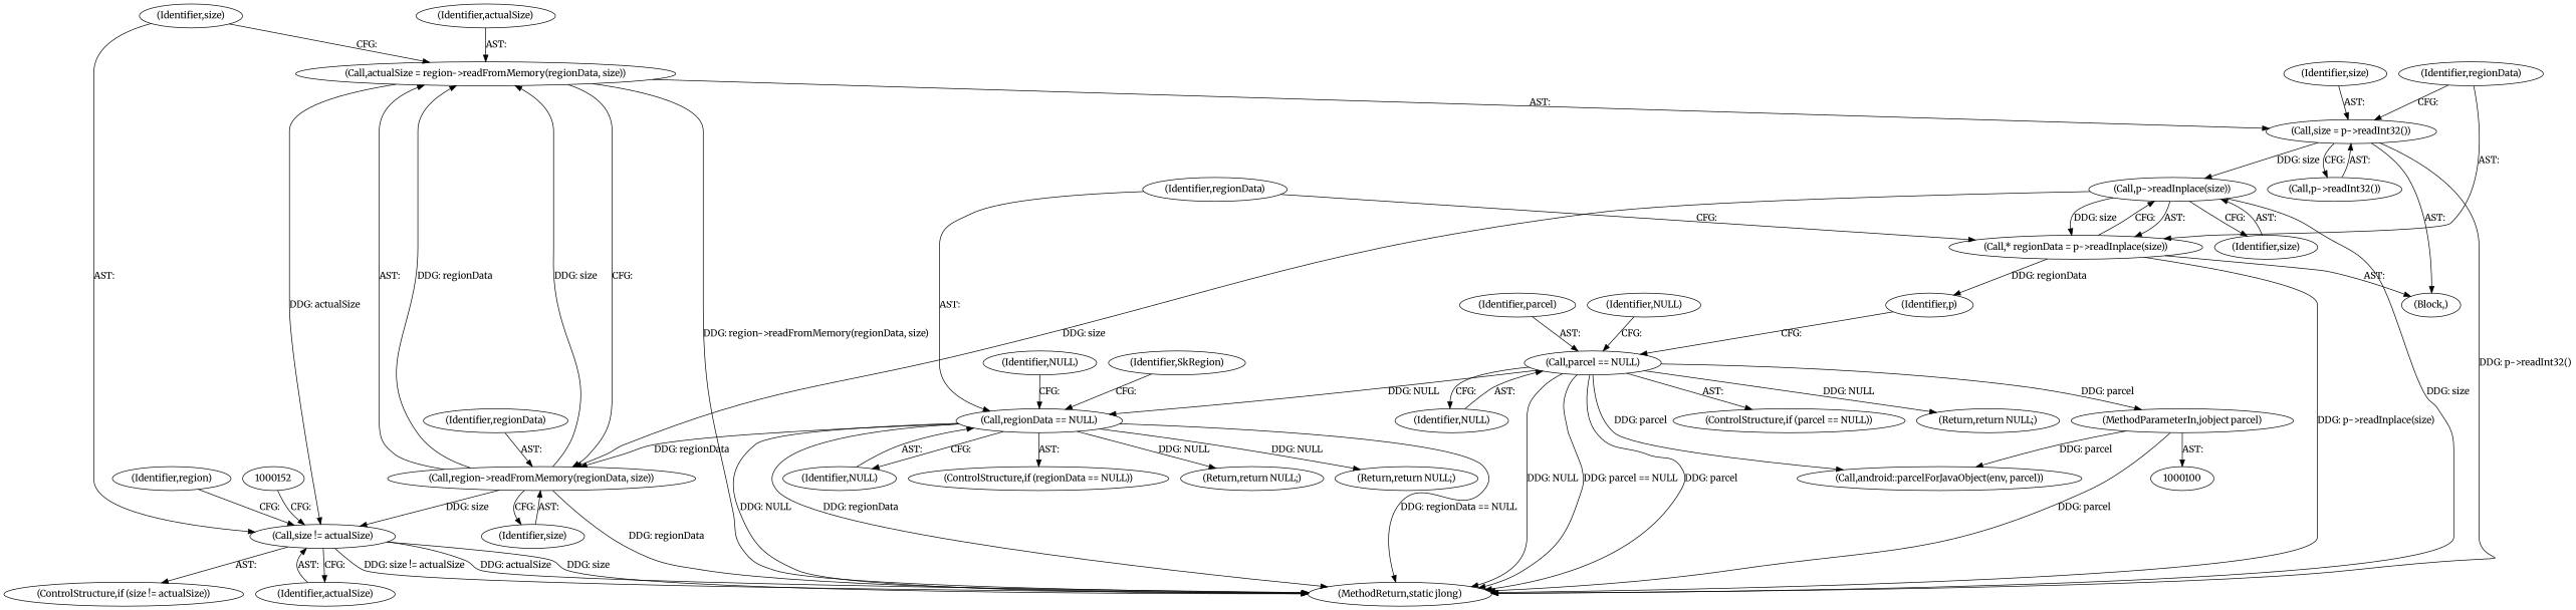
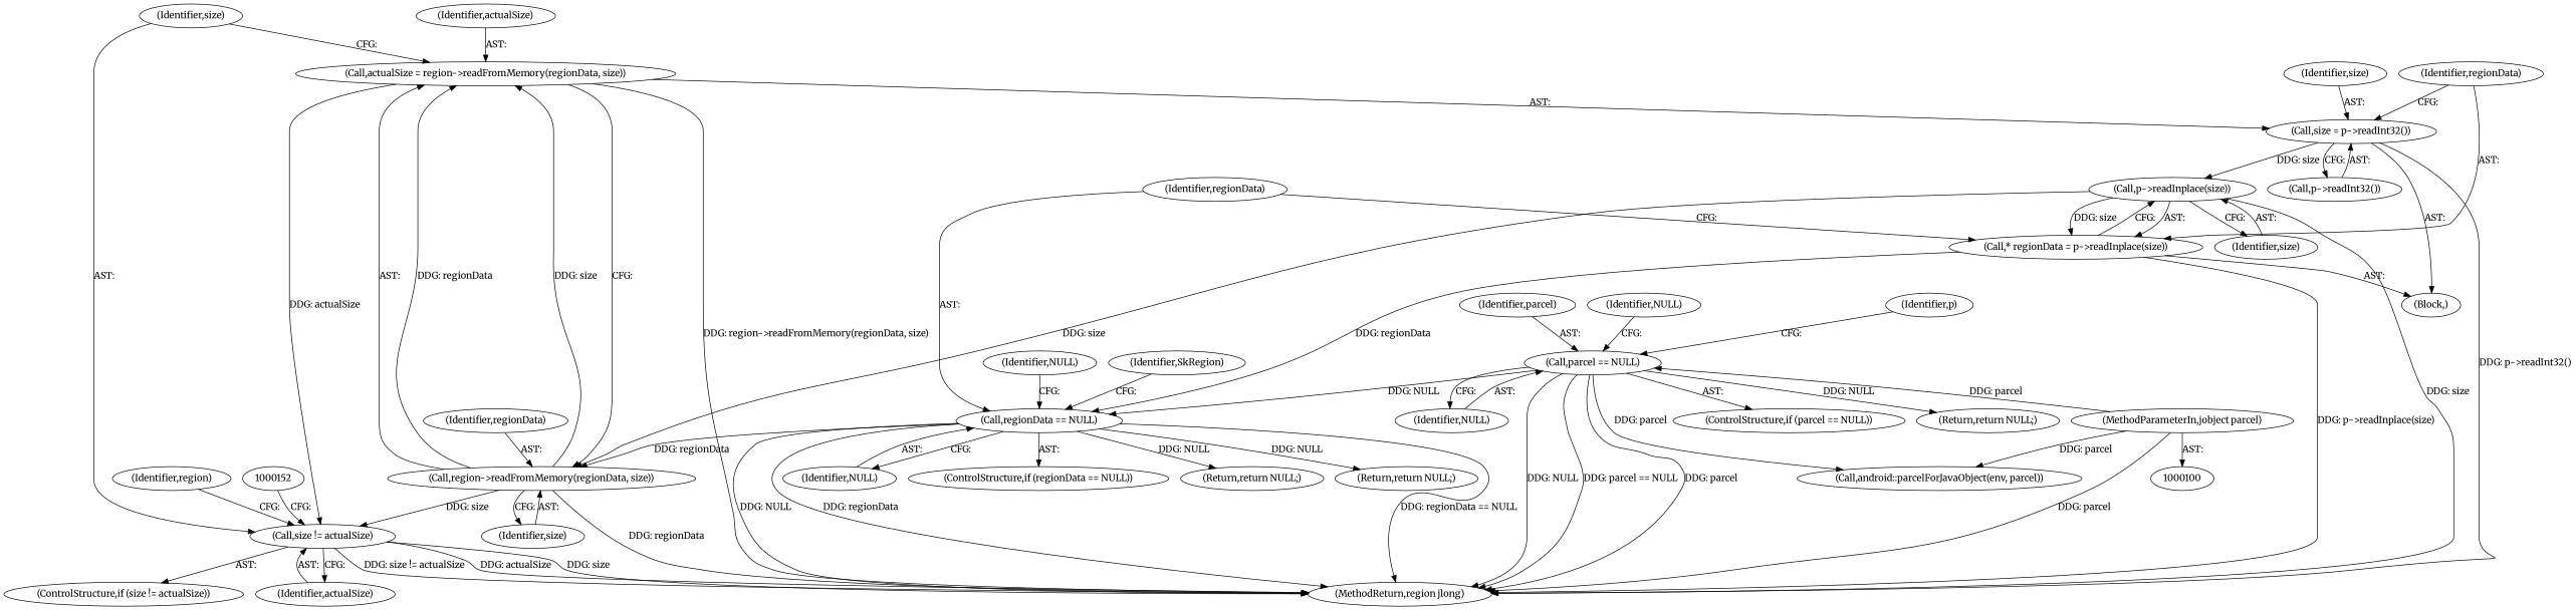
  digraph {
    fontname=Merriweather
    node [fontname=Merriweather]
    edge [fontname=Merriweather]
    n1 [label="(Call,actualSize = region->readFromMemory(regionData, size))"]
    n2 [label="(Call,region->readFromMemory(regionData, size))"]
    n3 [label="(Call,size != actualSize)"]
-   n4 [label="(MethodReturn,static jlong)"]
+   n4 [label="(MethodReturn,region jlong)"]
    n5 [label="(Call,size = p->readInt32())"]
    n6 [label="(Identifier,size)"]
    n7 [label="(ControlStructure,if (size != actualSize))"]
    n8 [label="(Identifier,actualSize)"]
    n9 [label="(Block,)"]
    n10 [label="(Call,regionData == NULL)"]
    n11 [label="(Identifier,NULL)"]
    n12 [label="(ControlStructure,if (regionData == NULL))"]
    n13 [label="(Return,return NULL;)"]
    n14 [label="(Return,return NULL;)"]
    n15 [label="(Call,* regionData = p->readInplace(size))"]
    n16 [label="(Call,p->readInplace(size))"]
    n17 [label="(Identifier,size)"]
    n18 [label="(Call,p->readInt32())"]
    n19 [label="(Call,parcel == NULL)"]
    n20 [label="(ControlStructure,if (parcel == NULL))"]
    n21 [label="(Return,return NULL;)"]
    n22 [label="(Identifier,NULL)"]
    n23 [label="(Call,android::parcelForJavaObject(env, parcel))"]
    n24 [label="(MethodParameterIn,jobject parcel)"]
    1000100
    n26 [label="(Identifier,size)"]
    n27 [label="(Identifier,NULL)"]
    n28 [label="(Identifier,regionData)"]
    n29 [label="(Identifier,size)"]
    n30 [label="(Identifier,SkRegion)"]
    n31 [label="(Identifier,NULL)"]
    n32 [label="(Identifier,parcel)"]
    n33 [label="(Identifier,p)"]
    n34 [label="(Identifier,actualSize)"]
    n35 [label="(Identifier,region)"]
    n36 [label="(Identifier,regionData)"]
    n37 [label="(Identifier,regionData)"]
    1000152
    n1 -> n2 [label="CFG: "]
    n1 -> n3 [label="DDG: actualSize"]
    n1 -> n4 [label="DDG: region->readFromMemory(regionData, size)"]
    n1 -> n5 [label="AST: "]
    n2 -> n1 [label="AST: "]
    n2 -> n1 [label="DDG: regionData"]
    n2 -> n1 [label="DDG: size"]
    n2 -> n3 [label="DDG: size"]
    n2 -> n4 [label="DDG: regionData"]
    n2 -> n6 [label="CFG: "]
    n3 -> n4 [label="DDG: size != actualSize"]
    n3 -> n4 [label="DDG: actualSize"]
    n3 -> n4 [label="DDG: size"]
    n3 -> n7 [label="AST: "]
    n3 -> n8 [label="CFG: "]
    n5 -> n4 [label="DDG: p->readInt32()"]
    n5 -> n9 [label="AST: "]
    n5 -> n16 [label="DDG: size"]
    n5 -> n18 [label="CFG: "]
    n6 -> n2 [label="AST: "]
    n8 -> n3 [label="AST: "]
    n10 -> n2 [label="DDG: regionData"]
    n10 -> n4 [label="DDG: NULL"]
    n10 -> n4 [label="DDG: regionData"]
    n10 -> n4 [label="DDG: regionData == NULL"]
    n10 -> n11 [label="CFG: "]
    n10 -> n12 [label="AST: "]
    n10 -> n13 [label="DDG: NULL"]
    n10 -> n14 [label="DDG: NULL"]
    n11 -> n10 [label="AST: "]
    n15 -> n4 [label="DDG: p->readInplace(size)"]
    n15 -> n9 [label="AST: "]
-   n15 -> n33 [label="DDG: regionData"]
+   n15 -> n10 [label="DDG: regionData"]
    n15 -> n16 [label="CFG: "]
    n16 -> n2 [label="DDG: size"]
    n16 -> n4 [label="DDG: size"]
    n16 -> n15 [label="AST: "]
    n16 -> n15 [label="DDG: size"]
    n16 -> n17 [label="CFG: "]
    n17 -> n16 [label="AST: "]
    n18 -> n5 [label="AST: "]
    n19 -> n4 [label="DDG: NULL"]
    n19 -> n4 [label="DDG: parcel == NULL"]
    n19 -> n4 [label="DDG: parcel"]
    n19 -> n10 [label="DDG: NULL"]
    n19 -> n20 [label="AST: "]
    n19 -> n21 [label="DDG: NULL"]
    n19 -> n22 [label="CFG: "]
    n19 -> n23 [label="DDG: parcel"]
    n22 -> n19 [label="AST: "]
    n24 -> n4 [label="DDG: parcel"]
-   n19 -> n24 [label="DDG: parcel"]
+   n24 -> n19 [label="DDG: parcel"]
    n24 -> n23 [label="DDG: parcel"]
    n24 -> 1000100 [label="AST: "]
    n26 -> n1 [label="CFG: "]
    n26 -> n3 [label="AST: "]
    n27 -> n10 [label="CFG: "]
    n28 -> n2 [label="AST: "]
    n29 -> n5 [label="AST: "]
    n30 -> n10 [label="CFG: "]
    n31 -> n19 [label="CFG: "]
    n32 -> n19 [label="AST: "]
    n33 -> n19 [label="CFG: "]
    n34 -> n1 [label="AST: "]
    n35 -> n3 [label="CFG: "]
    n36 -> n5 [label="CFG: "]
    n36 -> n15 [label="AST: "]
    n37 -> n10 [label="AST: "]
    n37 -> n15 [label="CFG: "]
    1000152 -> n3 [label="CFG: "]
  }
